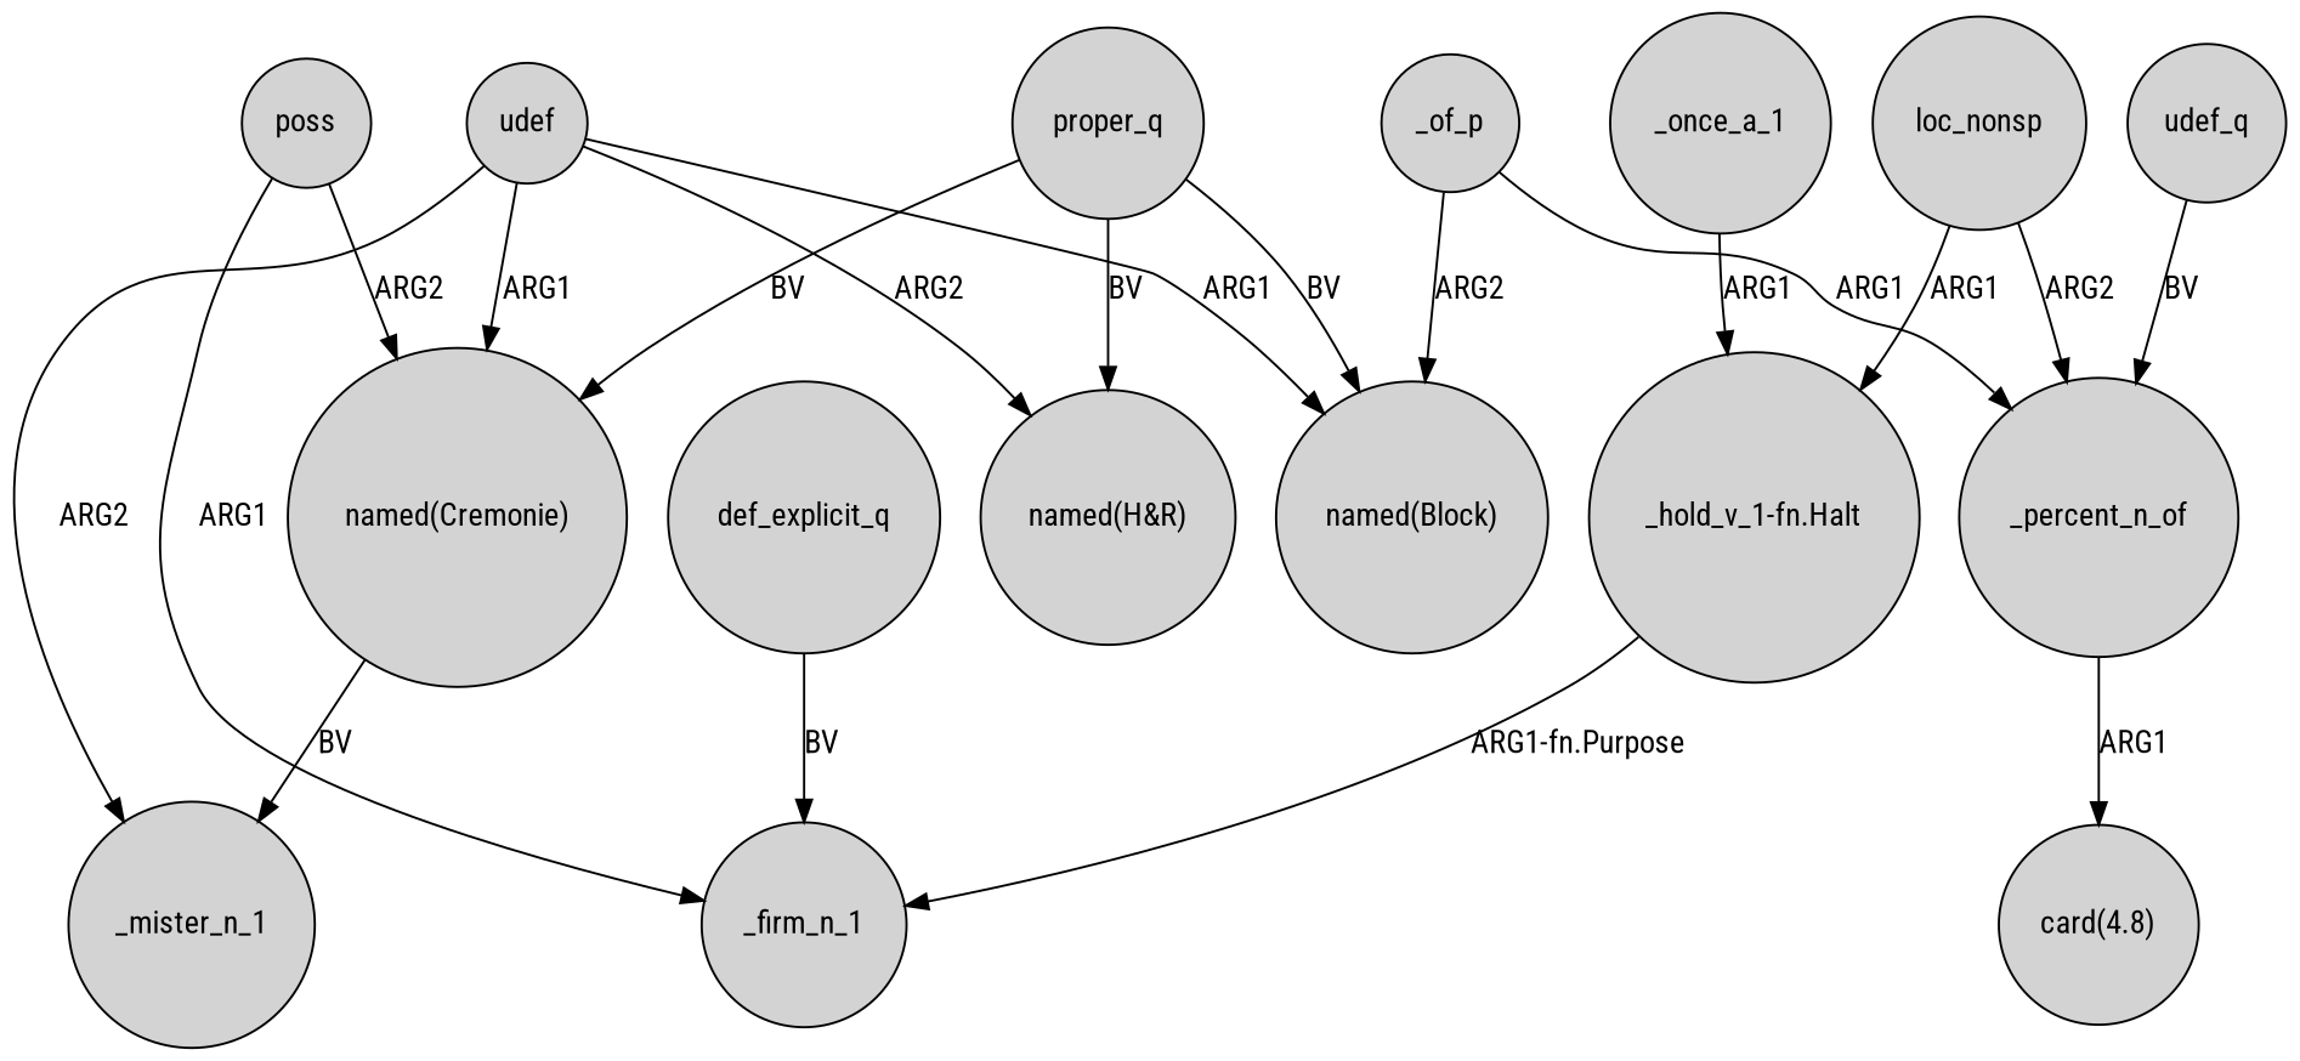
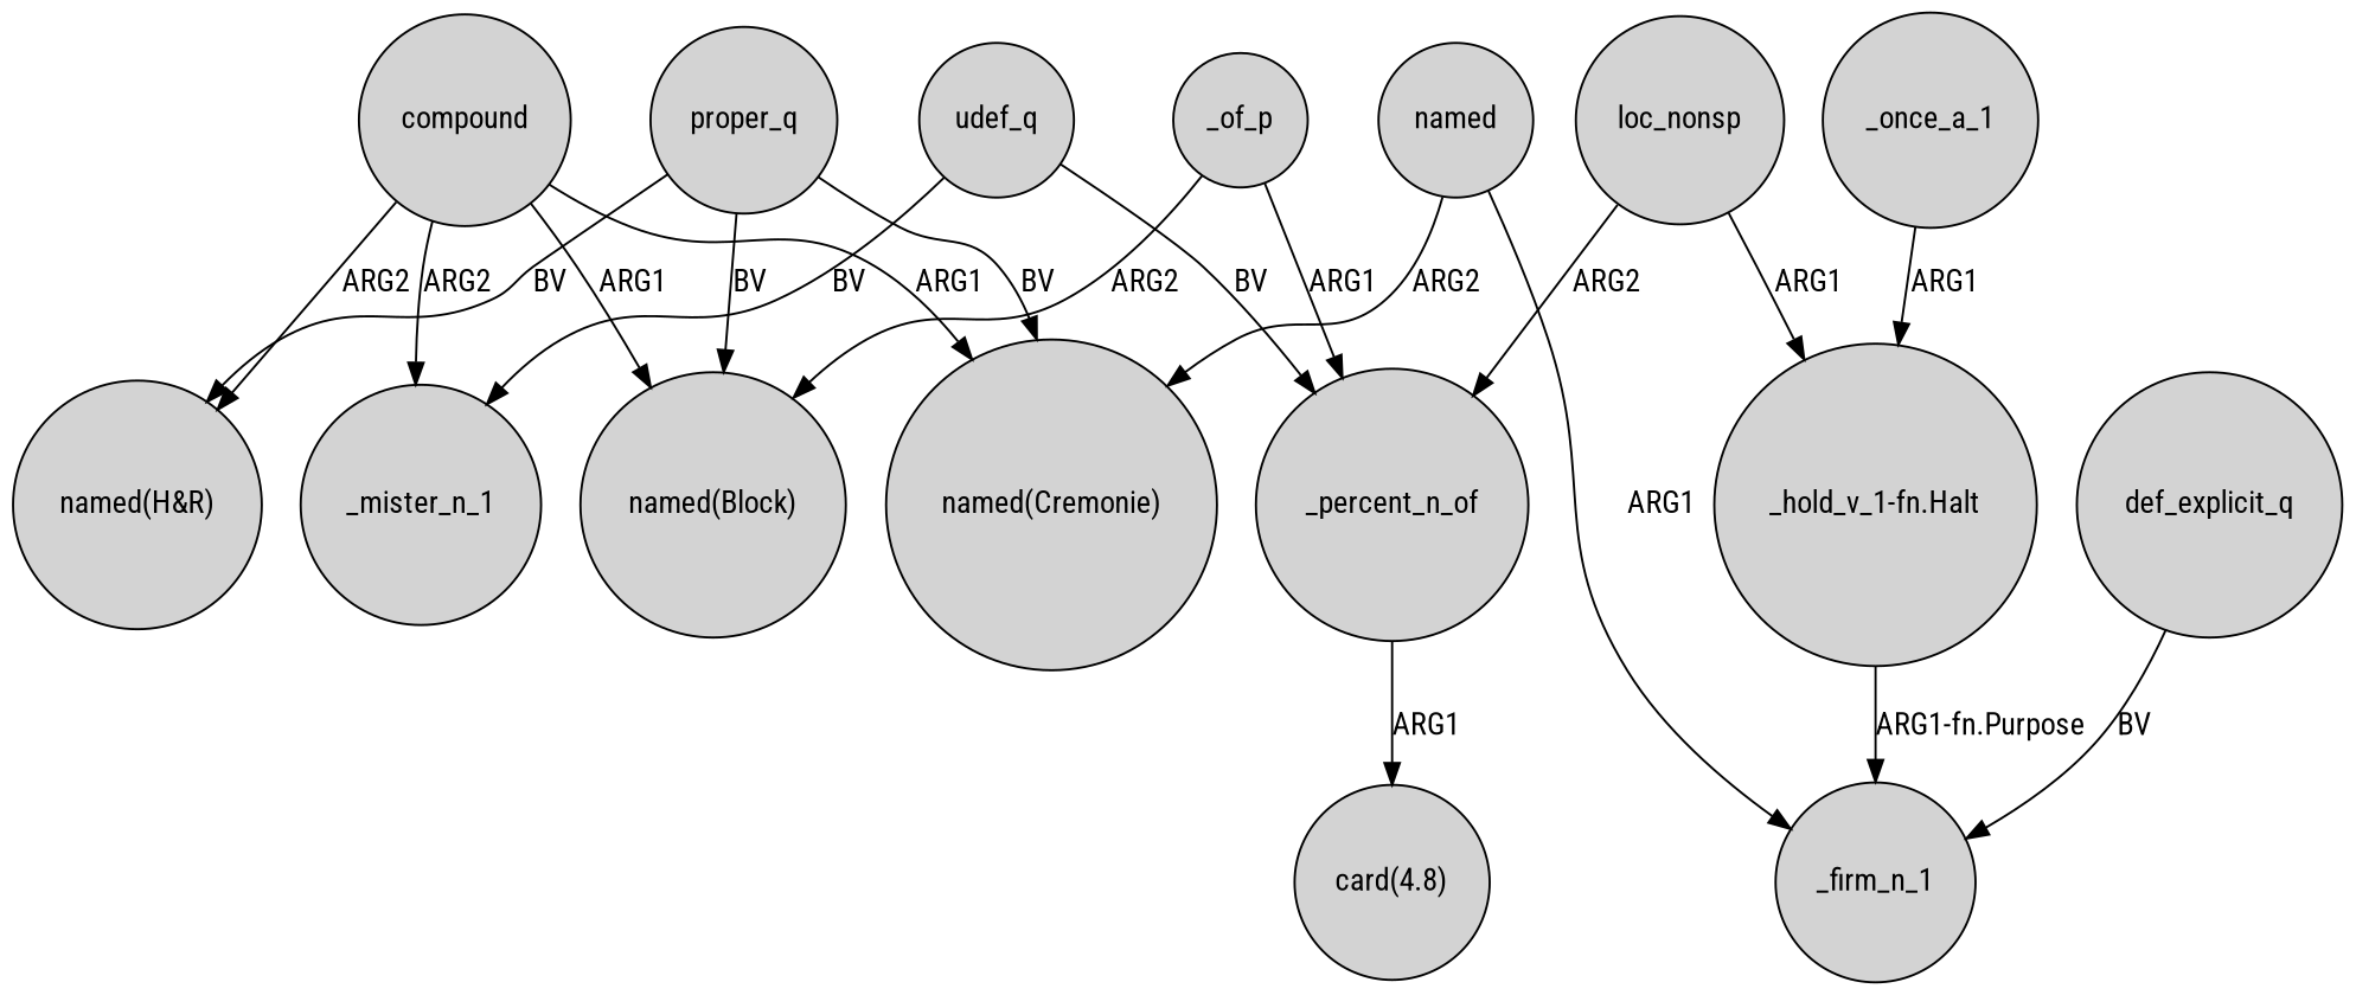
  digraph {
    fontname="Roboto Condensed"
    node [fontname="Roboto Condensed" shape=circle style=filled]
    edge [fontname="Roboto Condensed"]
-   compound [label=udef]
+   compound
    _mister_n_1
    "named(H&R)"
    "named(Block)"
    "named(Cremonie)"
    _percent_n_of
    "card(4.8)"
    _once_a_1
    "_hold_v_1-fn.Halt"
    _firm_n_1
-   poss
+   poss [label=named]
    proper_q
    udef_q
    _of_p
    def_explicit_q
    loc_nonsp
    compound -> _mister_n_1 [label=ARG2]
    compound -> "named(H&R)" [label=ARG2]
    compound -> "named(Block)" [label=ARG1]
    compound -> "named(Cremonie)" [label=ARG1]
    _percent_n_of -> "card(4.8)" [label=ARG1]
    _once_a_1 -> "_hold_v_1-fn.Halt" [label=ARG1]
    "_hold_v_1-fn.Halt" -> _firm_n_1 [label="ARG1-fn.Purpose"]
    poss -> "named(Cremonie)" [label=ARG2]
    poss -> _firm_n_1 [label=ARG1]
    proper_q -> "named(H&R)" [label=BV]
    proper_q -> "named(Block)" [label=BV]
    proper_q -> "named(Cremonie)" [label=BV]
-   "named(Cremonie)" -> _mister_n_1 [label=BV]
+   udef_q -> _mister_n_1 [label=BV]
    udef_q -> _percent_n_of [label=BV]
    _of_p -> "named(Block)" [label=ARG2]
    _of_p -> _percent_n_of [label=ARG1]
    def_explicit_q -> _firm_n_1 [label=BV]
    loc_nonsp -> _percent_n_of [label=ARG2]
    loc_nonsp -> "_hold_v_1-fn.Halt" [label=ARG1]
  }
